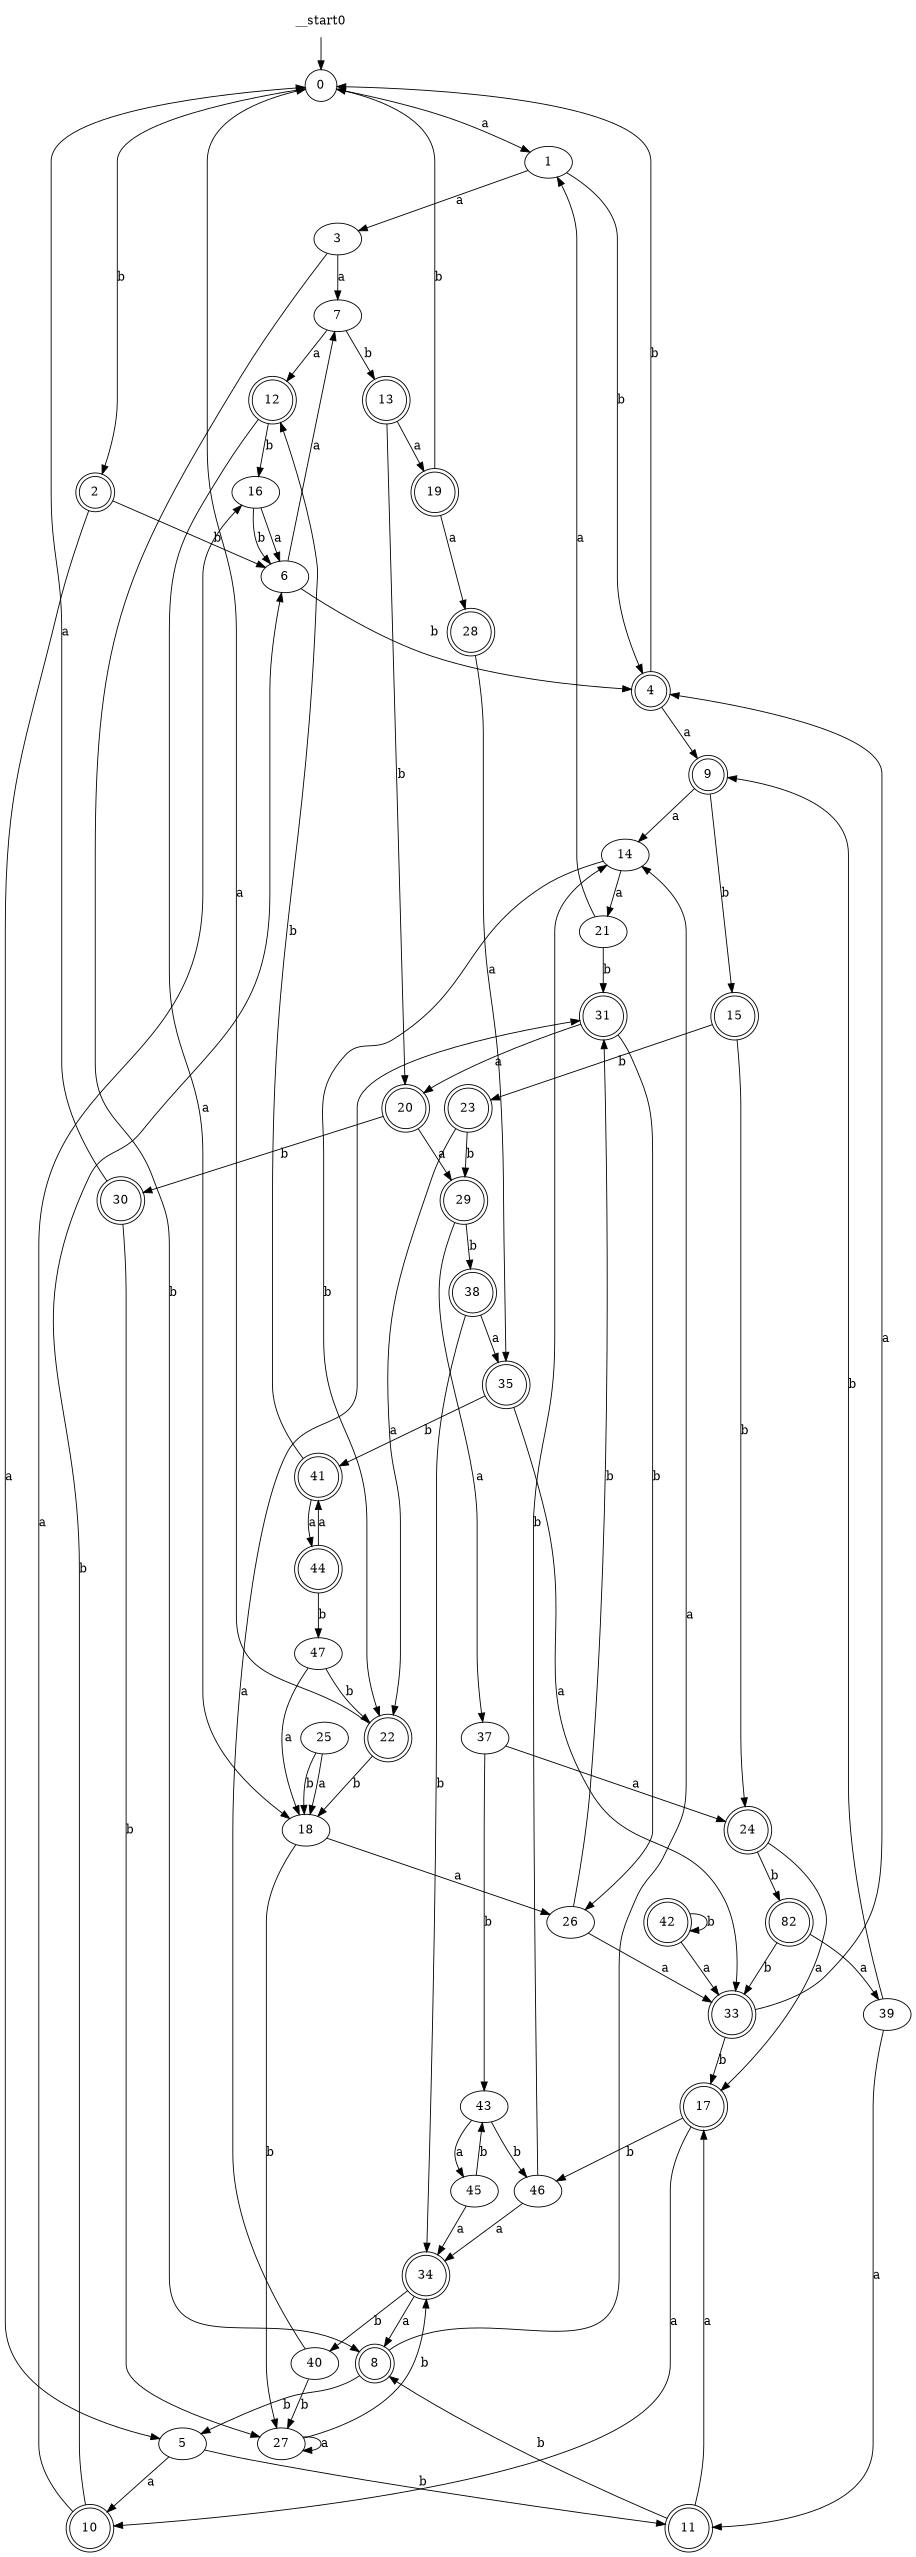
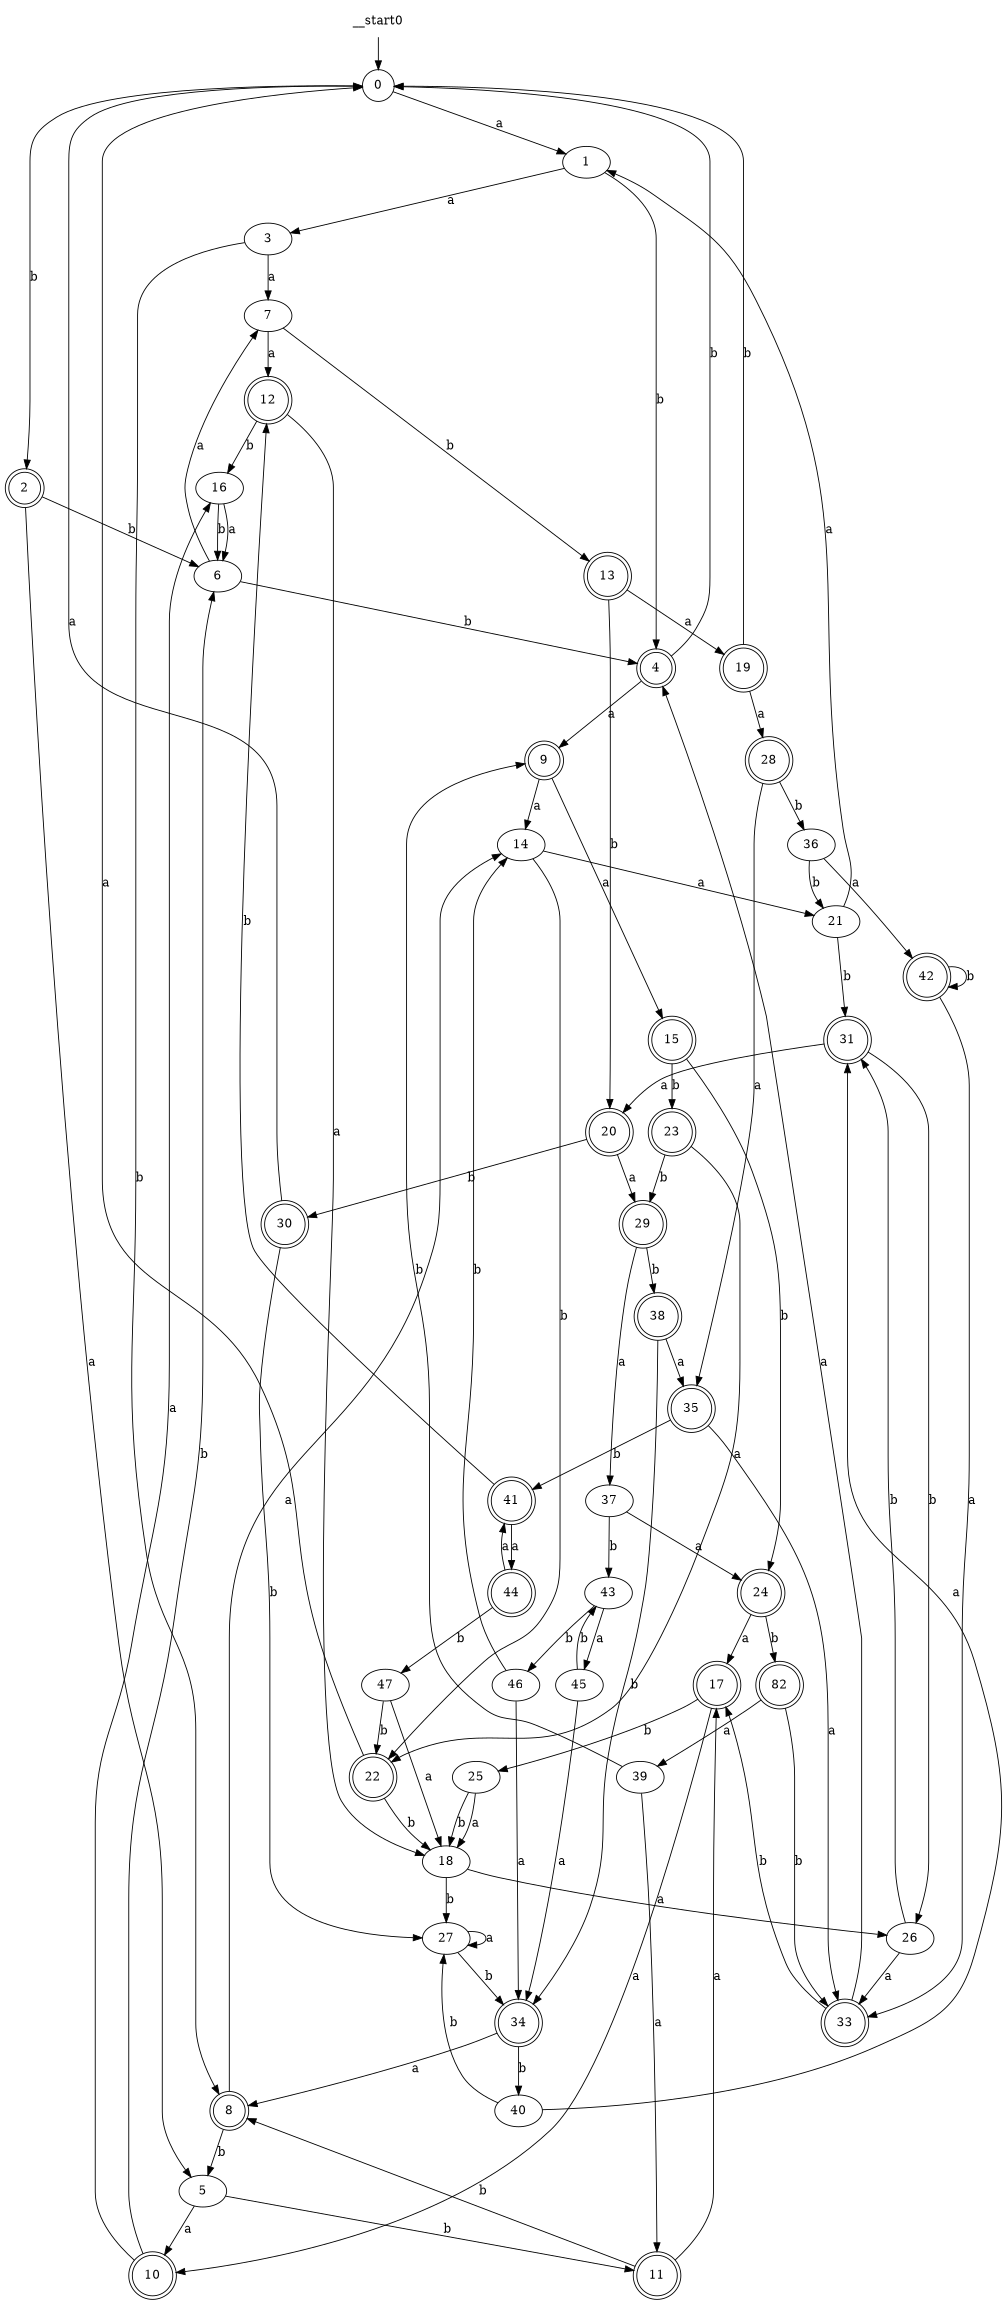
  digraph {
    node [shape=doublecircle]
    __start0 [shape=none]
    0 [shape=circle]
    1 [shape=""]
    2
    3 [shape=""]
    4
    5 [shape=""]
    6 [shape=""]
    7 [shape=""]
    8
    9
    10
    11
    12
    13
    14 [shape=""]
    15
    16 [shape=""]
    17
    18 [shape=""]
    19
    20
    21 [shape=""]
    22
    23
    24
    25 [shape=""]
    26 [shape=""]
    27 [shape=""]
    28
    29
    30
    31
    n34 [label=82]
    33
    34
    35
+   36 [shape=""]
    37 [shape=""]
    38
    39 [shape=""]
    40 [shape=""]
    41
    42
    43 [shape=""]
    44
    45 [shape=""]
    46 [shape=""]
    47 [shape=""]
    __start0 -> 0
    0 -> 1 [label=a]
    0 -> 2 [label=b]
    1 -> 3 [label=a]
    1 -> 4 [label=b]
    2 -> 5 [label=a]
    2 -> 6 [label=b]
    3 -> 7 [label=a]
    3 -> 8 [label=b]
    4 -> 0 [label=b]
    4 -> 9 [label=a]
    5 -> 10 [label=a]
    5 -> 11 [label=b]
    6 -> 4 [label=b]
    6 -> 7 [label=a]
    7 -> 12 [label=a]
    7 -> 13 [label=b]
    8 -> 5 [label=b]
    8 -> 14 [label=a]
    9 -> 14 [label=a]
-   9 -> 15 [label=b]
+   9 -> 15 [label=a]
    10 -> 6 [label=b]
    10 -> 16 [label=a]
    11 -> 8 [label=b]
    11 -> 17 [label=a]
    12 -> 16 [label=b]
    12 -> 18 [label=a]
    13 -> 19 [label=a]
    13 -> 20 [label=b]
    14 -> 21 [label=a]
    14 -> 22 [label=b]
    15 -> 23 [label=b]
    15 -> 24 [label=b]
    16 -> 6 [label=a]
    16 -> 6 [label=b]
    17 -> 10 [label=a]
-   17 -> 46 [label=b]
+   17 -> 25 [label=b]
    18 -> 26 [label=a]
    18 -> 27 [label=b]
    19 -> 0 [label=b]
    19 -> 28 [label=a]
    20 -> 29 [label=a]
    20 -> 30 [label=b]
    21 -> 1 [label=a]
    21 -> 31 [label=b]
    22 -> 0 [label=a]
    22 -> 18 [label=b]
    23 -> 22 [label=a]
    23 -> 29 [label=b]
    24 -> 17 [label=a]
    24 -> n34 [label=b]
    25 -> 18 [label=a]
    25 -> 18 [label=b]
    26 -> 31 [label=b]
    26 -> 33 [label=a]
    27 -> 27 [label=a]
    27 -> 34 [label=b]
    28 -> 35 [label=a]
+   28 -> 36 [label=b]
    29 -> 37 [label=a]
    29 -> 38 [label=b]
    30 -> 0 [label=a]
    30 -> 27 [label=b]
    31 -> 20 [label=a]
    31 -> 26 [label=b]
    n34 -> 33 [label=b]
    n34 -> 39 [label=a]
    33 -> 4 [label=a]
    33 -> 17 [label=b]
    34 -> 8 [label=a]
    34 -> 40 [label=b]
    35 -> 33 [label=a]
    35 -> 41 [label=b]
+   36 -> 21 [label=b]
+   36 -> 42 [label=a]
    37 -> 24 [label=a]
    37 -> 43 [label=b]
    38 -> 34 [label=b]
    38 -> 35 [label=a]
    39 -> 9 [label=b]
    39 -> 11 [label=a]
    40 -> 27 [label=b]
    40 -> 31 [label=a]
    41 -> 12 [label=b]
    41 -> 44 [label=a]
    42 -> 33 [label=a]
    42 -> 42 [label=b]
    43 -> 45 [label=a]
    43 -> 46 [label=b]
    44 -> 41 [label=a]
    44 -> 47 [label=b]
    45 -> 34 [label=a]
    45 -> 43 [label=b]
    46 -> 14 [label=b]
    46 -> 34 [label=a]
    47 -> 18 [label=a]
    47 -> 22 [label=b]
  }
